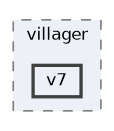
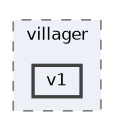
  digraph {
    compound=true
    rankdir=LR
-   n1 [color=grey25 fillcolor="#edf0f7" fontname=Helvetica fontsize=10 height=0.2 label=v7 shape=box style="filled,bold" width=0.4]
+   n1 [color=grey25 fillcolor="#edf0f7" fontname=Helvetica fontsize=10 height=0.2 label=v1 shape=box style="filled,bold" width=0.4]
    subgraph cluster_1 {
      bgcolor="#edf0f7"
      fontname=Helvetica
      fontsize=10
      label=villager
      pencolor=grey50
      style="filled,dashed"
      n1
    }
  }
